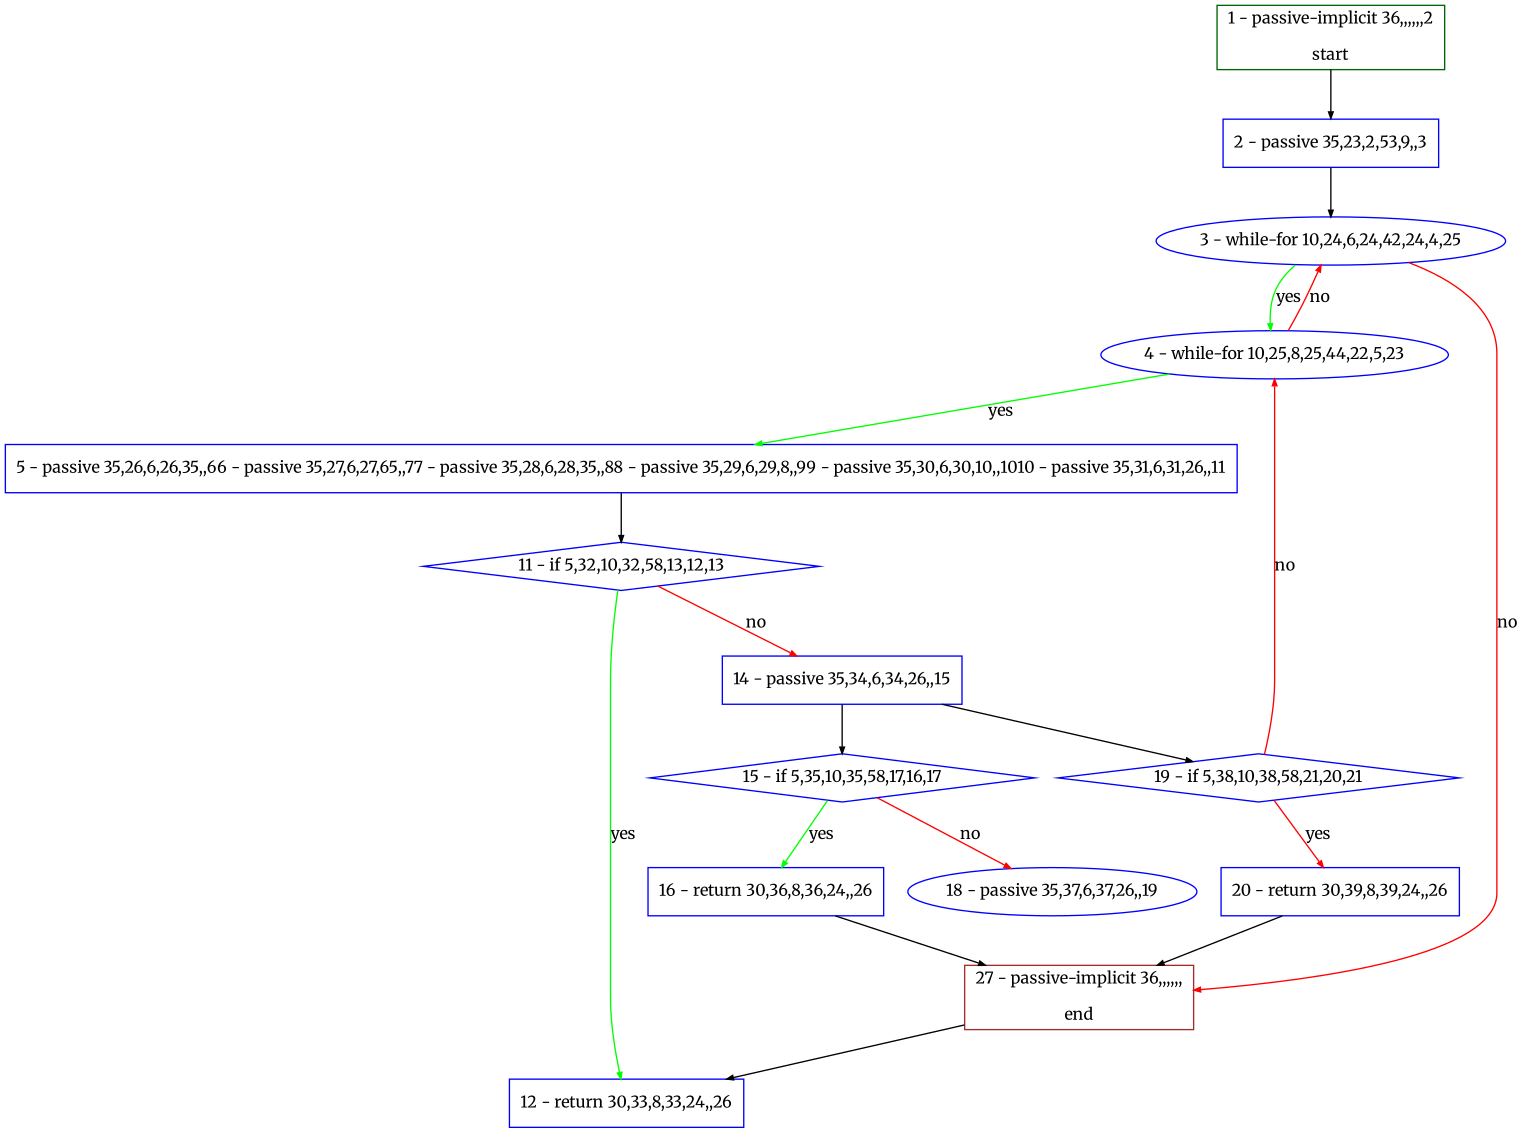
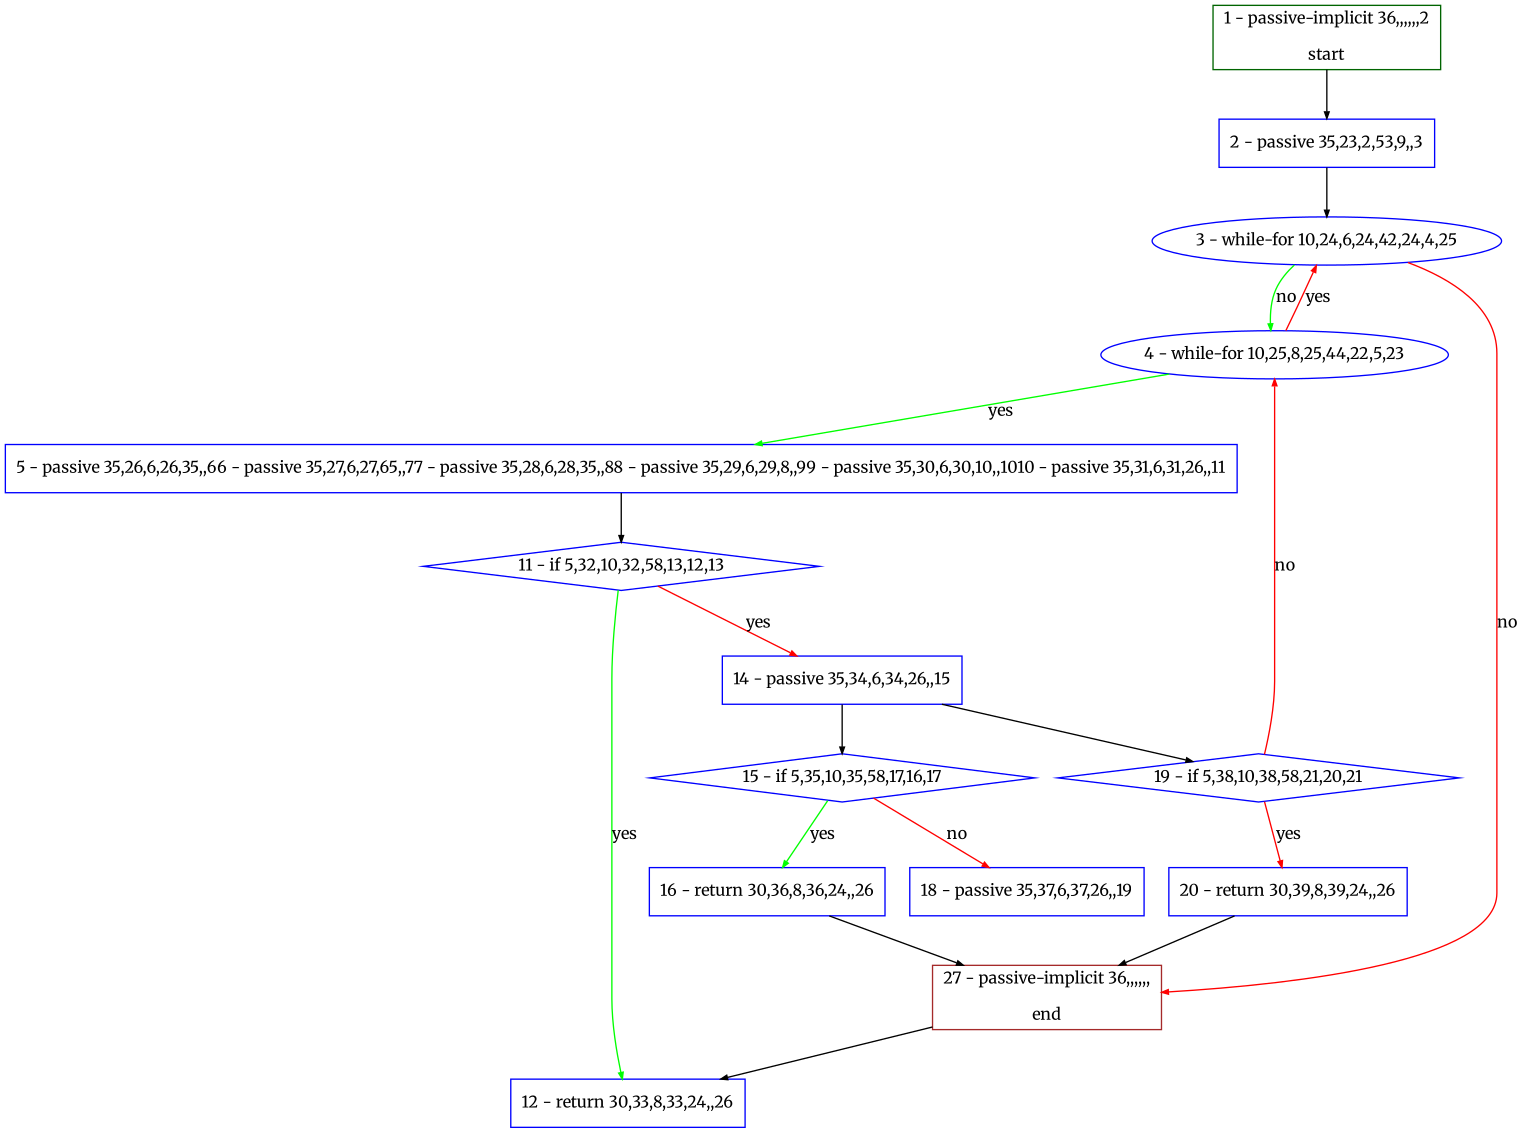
  digraph {
    bgcolor=white
    compound=true
    fillcolor="#FFFFCC"
    fontname=Merriweather
    fontsize=12
    pack=true
    packmode=clust
    style="rounded,filled"
    node [color="#0000ff" compound=true fillcolor="#ffffff" fixedsize=false fontname=Merriweather fontsize=12 node_initialized=no shape=box style=filled]
    edge [arrowhead=normal arrowsize=0.5 arrowtail=none color="#000000" compound=true dir=forward fontcolor=black fontname=Merriweather fontsize=12]
    n1 [label="2 - passive 35,23,2,53,9,,3"]
    n2 [label="3 - while-for 10,24,6,24,42,24,4,25" shape=oval]
    n3 [label="4 - while-for 10,25,8,25,44,22,5,23" shape=oval]
    n4 [color="#a52a2a" label="27 - passive-implicit 36,,,,,,\n\nend"]
    n5 [color="#006400" label="1 - passive-implicit 36,,,,,,2\n\nstart"]
    n6 [label="5 - passive 35,26,6,26,35,,66 - passive 35,27,6,27,65,,77 - passive 35,28,6,28,35,,88 - passive 35,29,6,29,8,,99 - passive 35,30,6,30,10,,1010 - passive 35,31,6,31,26,,11"]
    n7 [label="12 - return 30,33,8,33,24,,26"]
    n8 [label="11 - if 5,32,10,32,58,13,12,13" shape=diamond]
    n9 [label="14 - passive 35,34,6,34,26,,15"]
    n10 [label="15 - if 5,35,10,35,58,17,16,17" shape=diamond]
    n11 [label="19 - if 5,38,10,38,58,21,20,21" shape=diamond]
    n12 [label="16 - return 30,36,8,36,24,,26"]
-   n13 [label="18 - passive 35,37,6,37,26,,19" shape=ellipse]
+   n13 [label="18 - passive 35,37,6,37,26,,19"]
    n14 [label="20 - return 30,39,8,39,24,,26"]
    n1 -> n2
-   n2 -> n3 [color="#00ff00" label=yes]
+   n2 -> n3 [color="#00ff00" label=no]
    n2 -> n4 [color="#ff0000" label=no]
-   n3 -> n2 [color="#ff0000" label=no]
+   n3 -> n2 [color="#ff0000" label=yes]
    n3 -> n6 [color="#00ff00" label=yes]
    n4 -> n7
    n5 -> n1
    n6 -> n8
    n8 -> n7 [color="#00ff00" label=yes]
-   n8 -> n9 [color="#ff0000" label=no]
+   n8 -> n9 [color="#ff0000" label=yes]
    n9 -> n10
    n9 -> n11
    n10 -> n12 [color="#00ff00" label=yes]
    n10 -> n13 [color="#ff0000" label=no]
    n11 -> n3 [color="#ff0000" label=no]
    n11 -> n14 [color="#ff0000" label=yes]
    n12 -> n4
    n14 -> n4
  }
